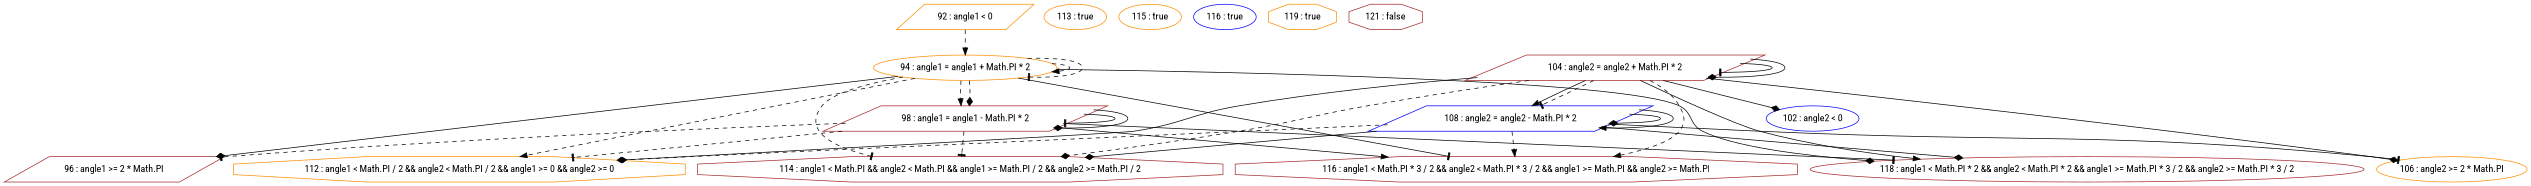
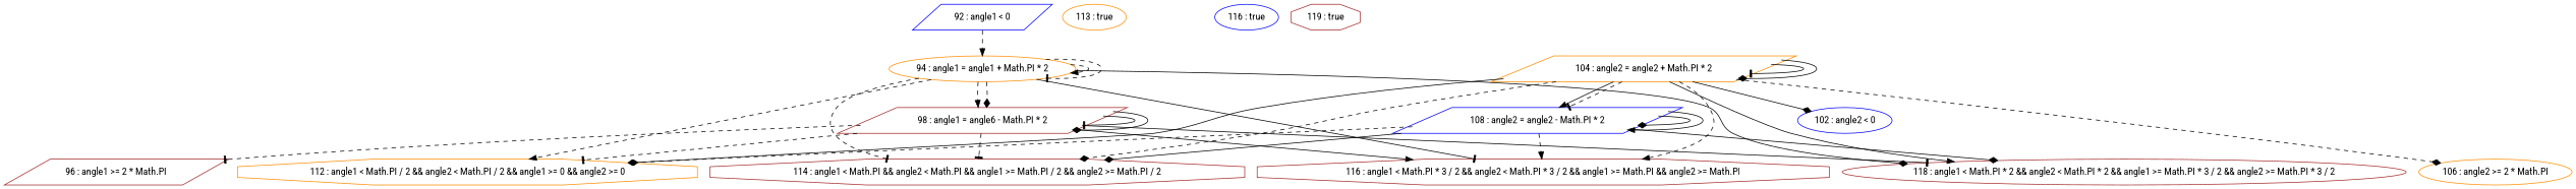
  digraph {
    fontname="Roboto Condensed"
    node [color=brown fontname="Roboto Condensed" shape=ellipse]
    edge [arrowhead=diamond fontname="Roboto Condensed" style=solid]
    "94 : angle1 = angle1 + Math.PI * 2" [color=darkorange]
    "96 : angle1 >= 2 * Math.PI" [shape=parallelogram]
    "116 : angle1 < Math.PI * 3 / 2 && angle2 < Math.PI * 3 / 2 && angle1 >= Math.PI && angle2 >= Math.PI" [shape=octagon]
    "112 : angle1 < Math.PI / 2 && angle2 < Math.PI / 2 && angle1 >= 0 && angle2 >= 0" [color=darkorange shape=octagon]
-   "98 : angle1 = angle1 - Math.PI * 2" [shape=parallelogram]
+   "98 : angle1 = angle1 - Math.PI * 2" [shape=parallelogram label="98 : angle1 = angle6 - Math.PI * 2"]
    "114 : angle1 < Math.PI && angle2 < Math.PI && angle1 >= Math.PI / 2 && angle2 >= Math.PI / 2" [shape=octagon]
    "118 : angle1 < Math.PI * 2 && angle2 < Math.PI * 2 && angle1 >= Math.PI * 3 / 2 && angle2 >= Math.PI * 3 / 2"
-   "92 : angle1 < 0" [color=darkorange shape=parallelogram]
-   "104 : angle2 = angle2 + Math.PI * 2" [shape=parallelogram]
+   "92 : angle1 < 0" [color=blue shape=parallelogram]
+   "104 : angle2 = angle2 + Math.PI * 2" [color=darkorange shape=parallelogram]
    "102 : angle2 < 0" [color=blue]
    "108 : angle2 = angle2 - Math.PI * 2" [color=blue shape=parallelogram]
    "106 : angle2 >= 2 * Math.PI" [color=darkorange]
    "113 : true" [color=darkorange]
-   "115 : true" [color=darkorange]
    n15 [color=blue label="116 : true"]
-   "119 : true" [color=darkorange shape=octagon]
-   "121 : false" [shape=octagon]
+   "119 : true" [shape=octagon]
    "94 : angle1 = angle1 + Math.PI * 2" -> "94 : angle1 = angle1 + Math.PI * 2" [arrowhead=normal style=dashed]
    "94 : angle1 = angle1 + Math.PI * 2" -> "94 : angle1 = angle1 + Math.PI * 2" [arrowhead=tee style=dashed]
-   "94 : angle1 = angle1 + Math.PI * 2" -> "96 : angle1 >= 2 * Math.PI"
    "94 : angle1 = angle1 + Math.PI * 2" -> "116 : angle1 < Math.PI * 3 / 2 && angle2 < Math.PI * 3 / 2 && angle1 >= Math.PI && angle2 >= Math.PI" [arrowhead=tee]
    "94 : angle1 = angle1 + Math.PI * 2" -> "112 : angle1 < Math.PI / 2 && angle2 < Math.PI / 2 && angle1 >= 0 && angle2 >= 0" [arrowhead=normal style=dashed]
    "94 : angle1 = angle1 + Math.PI * 2" -> "98 : angle1 = angle1 - Math.PI * 2" [arrowhead=normal style=dashed]
    "94 : angle1 = angle1 + Math.PI * 2" -> "98 : angle1 = angle1 - Math.PI * 2" [style=dashed]
    "94 : angle1 = angle1 + Math.PI * 2" -> "114 : angle1 < Math.PI && angle2 < Math.PI && angle1 >= Math.PI / 2 && angle2 >= Math.PI / 2" [arrowhead=tee style=dashed]
    "94 : angle1 = angle1 + Math.PI * 2" -> "118 : angle1 < Math.PI * 2 && angle2 < Math.PI * 2 && angle1 >= Math.PI * 3 / 2 && angle2 >= Math.PI * 3 / 2"
    "98 : angle1 = angle1 - Math.PI * 2" -> "96 : angle1 >= 2 * Math.PI" [arrowhead=tee style=dashed]
    "98 : angle1 = angle1 - Math.PI * 2" -> "116 : angle1 < Math.PI * 3 / 2 && angle2 < Math.PI * 3 / 2 && angle1 >= Math.PI && angle2 >= Math.PI" [arrowhead=normal]
    "98 : angle1 = angle1 - Math.PI * 2" -> "112 : angle1 < Math.PI / 2 && angle2 < Math.PI / 2 && angle1 >= 0 && angle2 >= 0" [arrowhead=tee style=dashed]
    "98 : angle1 = angle1 - Math.PI * 2" -> "98 : angle1 = angle1 - Math.PI * 2" [arrowhead=tee]
    "98 : angle1 = angle1 - Math.PI * 2" -> "98 : angle1 = angle1 - Math.PI * 2"
    "98 : angle1 = angle1 - Math.PI * 2" -> "114 : angle1 < Math.PI && angle2 < Math.PI && angle1 >= Math.PI / 2 && angle2 >= Math.PI / 2" [arrowhead=tee style=dashed]
    "98 : angle1 = angle1 - Math.PI * 2" -> "118 : angle1 < Math.PI * 2 && angle2 < Math.PI * 2 && angle1 >= Math.PI * 3 / 2 && angle2 >= Math.PI * 3 / 2" [arrowhead=tee]
    "92 : angle1 < 0" -> "94 : angle1 = angle1 + Math.PI * 2" [arrowhead=normal style=dashed]
    "104 : angle2 = angle2 + Math.PI * 2" -> "116 : angle1 < Math.PI * 3 / 2 && angle2 < Math.PI * 3 / 2 && angle1 >= Math.PI && angle2 >= Math.PI" [arrowhead=normal style=dashed]
    "104 : angle2 = angle2 + Math.PI * 2" -> "112 : angle1 < Math.PI / 2 && angle2 < Math.PI / 2 && angle1 >= 0 && angle2 >= 0"
    "104 : angle2 = angle2 + Math.PI * 2" -> "114 : angle1 < Math.PI && angle2 < Math.PI && angle1 >= Math.PI / 2 && angle2 >= Math.PI / 2" [style=dashed]
    "104 : angle2 = angle2 + Math.PI * 2" -> "118 : angle1 < Math.PI * 2 && angle2 < Math.PI * 2 && angle1 >= Math.PI * 3 / 2 && angle2 >= Math.PI * 3 / 2" [arrowhead=normal]
    "104 : angle2 = angle2 + Math.PI * 2" -> "104 : angle2 = angle2 + Math.PI * 2" [arrowhead=tee]
    "104 : angle2 = angle2 + Math.PI * 2" -> "104 : angle2 = angle2 + Math.PI * 2"
    "104 : angle2 = angle2 + Math.PI * 2" -> "102 : angle2 < 0"
    "104 : angle2 = angle2 + Math.PI * 2" -> "108 : angle2 = angle2 - Math.PI * 2" [arrowhead=normal]
    "104 : angle2 = angle2 + Math.PI * 2" -> "108 : angle2 = angle2 - Math.PI * 2" [arrowhead=tee style=dashed]
-   "104 : angle2 = angle2 + Math.PI * 2" -> "106 : angle2 >= 2 * Math.PI"
+   "104 : angle2 = angle2 + Math.PI * 2" -> "106 : angle2 >= 2 * Math.PI" [style=dashed]
    "108 : angle2 = angle2 - Math.PI * 2" -> "116 : angle1 < Math.PI * 3 / 2 && angle2 < Math.PI * 3 / 2 && angle1 >= Math.PI && angle2 >= Math.PI" [arrowhead=normal style=dashed]
    "108 : angle2 = angle2 - Math.PI * 2" -> "112 : angle1 < Math.PI / 2 && angle2 < Math.PI / 2 && angle1 >= 0 && angle2 >= 0" [style=dashed]
    "108 : angle2 = angle2 - Math.PI * 2" -> "114 : angle1 < Math.PI && angle2 < Math.PI && angle1 >= Math.PI / 2 && angle2 >= Math.PI / 2"
    "108 : angle2 = angle2 - Math.PI * 2" -> "118 : angle1 < Math.PI * 2 && angle2 < Math.PI * 2 && angle1 >= Math.PI * 3 / 2 && angle2 >= Math.PI * 3 / 2"
    "108 : angle2 = angle2 - Math.PI * 2" -> "108 : angle2 = angle2 - Math.PI * 2"
    "108 : angle2 = angle2 - Math.PI * 2" -> "108 : angle2 = angle2 - Math.PI * 2" [arrowhead=normal]
-   "108 : angle2 = angle2 - Math.PI * 2" -> "106 : angle2 >= 2 * Math.PI" [arrowhead=tee]
  }
